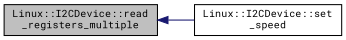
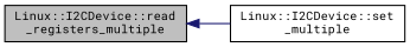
  digraph {
    rankdir=LR
    fontname="Roboto Mono"
    node [color=black fontname="Roboto Mono" fontsize=10 shape=record style=filled]
    n1 [fillcolor=grey75 fontcolor=black height=0.2 label="Linux::I2CDevice::read\l_registers_multiple" width=0.4]
-   n2 [fillcolor=white height=0.2 label="Linux::I2CDevice::set\l_speed" width=0.4]
+   n2 [fillcolor=white height=0.2 label="Linux::I2CDevice::set\l_multiple" width=0.4]
    n1 -> n2 [color=midnightblue dir=back fontname="Roboto Mono" fontsize=10 labelfontname=Helvetica labelfontsize=10 style=solid]
  }
